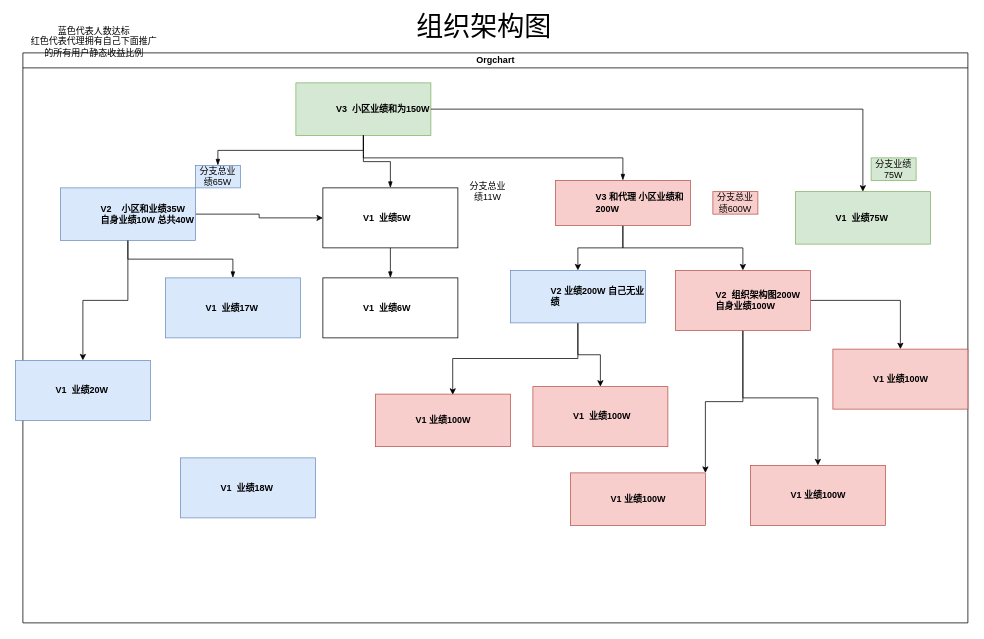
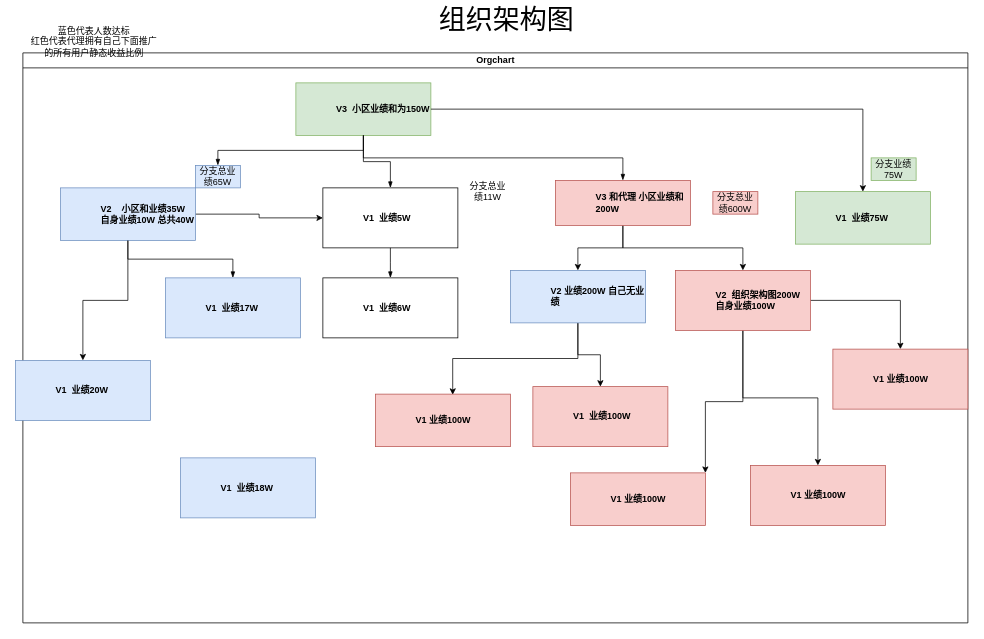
  <mxCell id="0" />
  <mxCell id="1" parent="0" />
  <mxCell id="2" value="Orgchart" style="swimlane;html=1;startSize=20;horizontal=1;containerType=tree;glass=0;" parent="1" vertex="1"><mxGeometry x="30" y="70" width="1260" height="760" as="geometry" /></mxCell>
  <mxCell id="3" value="V3&amp;nbsp; 小区业绩和为150W" style="label;image=https://cdn3.iconfinder.com/data/icons/user-avatars-1/512/users-3-128.png;whiteSpace=wrap;html=1;rounded=0;glass=0;treeMoving=1;treeFolding=1;fillColor=#d5e8d4;strokeColor=#82b366;" parent="2" vertex="1"><mxGeometry x="364" y="40" width="180" height="70" as="geometry" /></mxCell>
  <mxCell id="4" value="" style="endArrow=blockThin;endFill=1;fontSize=11;edgeStyle=elbowEdgeStyle;elbow=vertical;rounded=0;" parent="2" source="35" target="7" edge="1"><mxGeometry relative="1" as="geometry" /></mxCell>
  <mxCell id="5" style="edgeStyle=orthogonalEdgeStyle;rounded=0;orthogonalLoop=1;jettySize=auto;html=1;" parent="2" source="7" target="18" edge="1"><mxGeometry relative="1" as="geometry" /></mxCell>
  <mxCell id="6" style="edgeStyle=orthogonalEdgeStyle;rounded=0;orthogonalLoop=1;jettySize=auto;html=1;" parent="2" source="7" target="9" edge="1"><mxGeometry relative="1" as="geometry" /></mxCell>
  <mxCell id="7" value="V2&amp;nbsp; &amp;nbsp; 小区和业绩35W&amp;nbsp;&lt;br&gt;自身业绩10W 总共40W" style="label;image=https://cdn3.iconfinder.com/data/icons/user-avatars-1/512/users-10-3-128.png;whiteSpace=wrap;html=1;rounded=0;glass=0;treeFolding=1;treeMoving=1;fillColor=#dae8fc;strokeColor=#6c8ebf;" parent="2" vertex="1"><mxGeometry x="50" y="180" width="180" height="70" as="geometry" /></mxCell>
  <mxCell id="8" value="" style="endArrow=blockThin;endFill=1;fontSize=11;edgeStyle=elbowEdgeStyle;elbow=vertical;rounded=0;" parent="2" source="3" target="9" edge="1"><mxGeometry relative="1" as="geometry" /></mxCell>
  <mxCell id="9" value="V1&amp;nbsp; 业绩5W" style="label;image=https://cdn3.iconfinder.com/data/icons/user-avatars-1/512/users-9-2-128.png;whiteSpace=wrap;html=1;rounded=0;glass=0;treeFolding=1;treeMoving=1;" parent="2" vertex="1"><mxGeometry x="400" y="180" width="180" height="80" as="geometry" /></mxCell>
  <mxCell id="10" value="" style="endArrow=blockThin;endFill=1;fontSize=11;edgeStyle=elbowEdgeStyle;elbow=vertical;rounded=0;" parent="2" source="3" target="13" edge="1"><mxGeometry relative="1" as="geometry" /></mxCell>
  <mxCell id="11" style="edgeStyle=orthogonalEdgeStyle;rounded=0;orthogonalLoop=1;jettySize=auto;html=1;" parent="2" source="13" target="21" edge="1"><mxGeometry relative="1" as="geometry" /></mxCell>
  <mxCell id="12" style="edgeStyle=orthogonalEdgeStyle;rounded=0;orthogonalLoop=1;jettySize=auto;html=1;entryX=0.5;entryY=0;entryDx=0;entryDy=0;" parent="2" source="13" target="25" edge="1"><mxGeometry relative="1" as="geometry" /></mxCell>
  <mxCell id="13" value="V3 和代理 小区业绩和200W" style="label;image=https://cdn3.iconfinder.com/data/icons/user-avatars-1/512/users-2-128.png;whiteSpace=wrap;html=1;rounded=0;glass=0;fillColor=#f8cecc;strokeColor=#b85450;" parent="2" vertex="1"><mxGeometry x="710" y="170" width="180" height="60" as="geometry" /></mxCell>
  <mxCell id="14" value="" style="endArrow=blockThin;endFill=1;fontSize=11;edgeStyle=elbowEdgeStyle;elbow=vertical;rounded=0;" parent="2" source="9" target="15" edge="1"><mxGeometry relative="1" as="geometry"><mxPoint x="390" y="200" as="sourcePoint" /></mxGeometry></mxCell>
  <mxCell id="15" value="V1&amp;nbsp; 业绩6W" style="label;image=https://cdn3.iconfinder.com/data/icons/user-avatars-1/512/users-9-2-128.png;whiteSpace=wrap;html=1;rounded=0;glass=0;treeFolding=1;treeMoving=1;" parent="2" vertex="1"><mxGeometry x="400" y="300" width="180" height="80" as="geometry" /></mxCell>
  <mxCell id="16" value="" style="endArrow=blockThin;endFill=1;fontSize=11;edgeStyle=elbowEdgeStyle;elbow=vertical;rounded=0;" parent="2" source="7" target="17" edge="1"><mxGeometry relative="1" as="geometry"><mxPoint x="430" y="200" as="sourcePoint" /></mxGeometry></mxCell>
  <mxCell id="17" value="V1&amp;nbsp; 业绩17W" style="label;image=https://cdn3.iconfinder.com/data/icons/user-avatars-1/512/users-10-3-128.png;whiteSpace=wrap;html=1;rounded=0;glass=0;treeFolding=1;treeMoving=1;fillColor=#dae8fc;strokeColor=#6c8ebf;" parent="2" vertex="1"><mxGeometry x="190" y="300" width="180" height="80" as="geometry" /></mxCell>
  <mxCell id="18" value="V1&amp;nbsp; 业绩20W" style="label;image=https://cdn3.iconfinder.com/data/icons/user-avatars-1/512/users-10-3-128.png;whiteSpace=wrap;html=1;rounded=0;glass=0;treeFolding=1;treeMoving=1;fillColor=#dae8fc;strokeColor=#6c8ebf;" parent="2" vertex="1"><mxGeometry x="-10" y="410" width="180" height="80" as="geometry" /></mxCell>
  <mxCell id="19" style="edgeStyle=orthogonalEdgeStyle;rounded=0;orthogonalLoop=1;jettySize=auto;html=1;entryX=0.573;entryY=0.012;entryDx=0;entryDy=0;entryPerimeter=0;" parent="2" source="21" target="26" edge="1"><mxGeometry relative="1" as="geometry" /></mxCell>
  <mxCell id="20" style="edgeStyle=orthogonalEdgeStyle;rounded=0;orthogonalLoop=1;jettySize=auto;html=1;entryX=0.5;entryY=0;entryDx=0;entryDy=0;" parent="2" source="21" target="27" edge="1"><mxGeometry relative="1" as="geometry" /></mxCell>
  <mxCell id="21" value="V2 业绩200W 自己无业绩" style="label;image=https://cdn3.iconfinder.com/data/icons/user-avatars-1/512/users-10-3-128.png;whiteSpace=wrap;html=1;rounded=0;glass=0;treeFolding=1;treeMoving=1;fillColor=#dae8fc;strokeColor=#6c8ebf;" parent="2" vertex="1"><mxGeometry x="650" y="290" width="180" height="70" as="geometry" /></mxCell>
  <mxCell id="22" style="edgeStyle=orthogonalEdgeStyle;rounded=0;orthogonalLoop=1;jettySize=auto;html=1;entryX=0.5;entryY=0;entryDx=0;entryDy=0;" parent="2" source="25" target="29" edge="1"><mxGeometry relative="1" as="geometry" /></mxCell>
  <mxCell id="23" style="edgeStyle=orthogonalEdgeStyle;rounded=0;orthogonalLoop=1;jettySize=auto;html=1;entryX=1;entryY=0;entryDx=0;entryDy=0;" parent="2" source="25" target="28" edge="1"><mxGeometry relative="1" as="geometry" /></mxCell>
  <mxCell id="24" style="edgeStyle=orthogonalEdgeStyle;rounded=0;orthogonalLoop=1;jettySize=auto;html=1;" parent="2" source="25" target="31" edge="1"><mxGeometry relative="1" as="geometry" /></mxCell>
  <mxCell id="25" value="V2&amp;nbsp; 组织架构图200W 自身业绩100W" style="label;image=https://cdn3.iconfinder.com/data/icons/user-avatars-1/512/users-9-2-128.png;whiteSpace=wrap;html=1;rounded=0;glass=0;treeFolding=1;treeMoving=1;fillColor=#f8cecc;strokeColor=#b85450;" parent="2" vertex="1"><mxGeometry x="870" y="290" width="180" height="80" as="geometry" /></mxCell>
  <mxCell id="26" value="V1 业绩100W" style="label;image=https://cdn3.iconfinder.com/data/icons/user-avatars-1/512/users-10-3-128.png;whiteSpace=wrap;html=1;rounded=0;glass=0;treeFolding=1;treeMoving=1;fillColor=#f8cecc;strokeColor=#b85450;" parent="2" vertex="1"><mxGeometry x="470" y="455" width="180" height="70" as="geometry" /></mxCell>
  <mxCell id="27" value="V1&amp;nbsp; 业绩100W" style="label;image=https://cdn3.iconfinder.com/data/icons/user-avatars-1/512/users-9-2-128.png;whiteSpace=wrap;html=1;rounded=0;glass=0;treeFolding=1;treeMoving=1;fillColor=#f8cecc;strokeColor=#b85450;" parent="2" vertex="1"><mxGeometry x="680" y="445" width="180" height="80" as="geometry" /></mxCell>
  <mxCell id="28" value="V1 业绩100W" style="label;image=https://cdn3.iconfinder.com/data/icons/user-avatars-1/512/users-10-3-128.png;whiteSpace=wrap;html=1;rounded=0;glass=0;treeFolding=1;treeMoving=1;fillColor=#f8cecc;strokeColor=#b85450;" parent="2" vertex="1"><mxGeometry x="730" y="560" width="180" height="70" as="geometry" /></mxCell>
  <mxCell id="29" value="V1 业绩100W" style="label;image=https://cdn3.iconfinder.com/data/icons/user-avatars-1/512/users-9-2-128.png;whiteSpace=wrap;html=1;rounded=0;glass=0;treeFolding=1;treeMoving=1;fillColor=#f8cecc;strokeColor=#b85450;" parent="2" vertex="1"><mxGeometry x="970" y="550" width="180" height="80" as="geometry" /></mxCell>
  <mxCell id="30" value="V1&amp;nbsp; 业绩18W" style="label;image=https://cdn3.iconfinder.com/data/icons/user-avatars-1/512/users-10-3-128.png;whiteSpace=wrap;html=1;rounded=0;glass=0;treeFolding=1;treeMoving=1;fillColor=#dae8fc;strokeColor=#6c8ebf;" parent="2" vertex="1"><mxGeometry x="210" y="540" width="180" height="80" as="geometry" /></mxCell>
  <mxCell id="31" value="V1 业绩100W" style="label;image=https://cdn3.iconfinder.com/data/icons/user-avatars-1/512/users-9-2-128.png;whiteSpace=wrap;html=1;rounded=0;glass=0;treeFolding=1;treeMoving=1;fillColor=#f8cecc;strokeColor=#b85450;" parent="2" vertex="1"><mxGeometry x="1080" y="395" width="180" height="80" as="geometry" /></mxCell>
  <mxCell id="32" value="分支总业绩11W" style="text;html=1;align=center;verticalAlign=middle;whiteSpace=wrap;rounded=0;" parent="2" vertex="1"><mxGeometry x="590" y="170" width="60" height="30" as="geometry" /></mxCell>
  <mxCell id="33" value="分支总业绩600W" style="text;html=1;strokeColor=#b85450;fillColor=#f8cecc;align=center;verticalAlign=middle;whiteSpace=wrap;rounded=0;" parent="2" vertex="1"><mxGeometry x="920" y="185" width="60" height="30" as="geometry" /></mxCell>
  <mxCell id="34" value="" style="endArrow=blockThin;endFill=1;fontSize=11;edgeStyle=elbowEdgeStyle;elbow=vertical;rounded=0;" parent="2" source="3" target="35" edge="1"><mxGeometry relative="1" as="geometry"><mxPoint x="400" y="240" as="sourcePoint" /><mxPoint x="190" y="300" as="targetPoint" /></mxGeometry></mxCell>
  <mxCell id="35" value="分支总业绩65W" style="text;html=1;strokeColor=#6c8ebf;fillColor=#dae8fc;align=center;verticalAlign=middle;whiteSpace=wrap;rounded=0;" parent="2" vertex="1"><mxGeometry x="230" y="150" width="60" height="30" as="geometry" /></mxCell>
  <mxCell id="36" value="" style="edgeStyle=orthogonalEdgeStyle;rounded=0;orthogonalLoop=1;jettySize=auto;html=1;" parent="2" source="3" target="37" edge="1"><mxGeometry relative="1" as="geometry" /></mxCell>
  <mxCell id="37" value="V1&amp;nbsp; 业绩75W" style="label;image=https://cdn3.iconfinder.com/data/icons/user-avatars-1/512/users-3-128.png;whiteSpace=wrap;html=1;rounded=0;glass=0;treeMoving=1;treeFolding=1;fillColor=#d5e8d4;strokeColor=#82b366;" parent="2" vertex="1"><mxGeometry x="1030" y="185" width="180" height="70" as="geometry" /></mxCell>
  <mxCell id="38" value="分支业绩75W" style="text;html=1;strokeColor=#82b366;fillColor=#d5e8d4;align=center;verticalAlign=middle;whiteSpace=wrap;rounded=0;" parent="2" vertex="1"><mxGeometry x="1131" y="140" width="60" height="30" as="geometry" /></mxCell>
- <mxCell id="39" value="&lt;font style=&quot;font-size: 36px;&quot;&gt;组织架构图&lt;/font&gt;" style="text;html=1;strokeColor=none;fillColor=none;align=center;verticalAlign=middle;whiteSpace=wrap;rounded=0;" parent="1" vertex="1"><mxGeometry x="520" y="20" width="250" height="30" as="geometry" /></mxCell>
+ <mxCell id="39" value="&lt;font style=&quot;font-size: 36px;&quot;&gt;组织架构图&lt;/font&gt;" style="text;html=1;strokeColor=none;fillColor=none;align=center;verticalAlign=middle;whiteSpace=wrap;rounded=0;" parent="1" vertex="1"><mxGeometry x="550" y="10" width="250" height="30" as="geometry" /></mxCell>
  <mxCell id="40" value="蓝色代表人数达标&lt;br&gt;红色代表代理拥有自己下面推广的所有用户静态收益比例" style="text;html=1;strokeColor=none;fillColor=none;align=center;verticalAlign=middle;whiteSpace=wrap;rounded=0;" parent="1" vertex="1"><mxGeometry x="40" y="40" width="170" height="30" as="geometry" /></mxCell>
